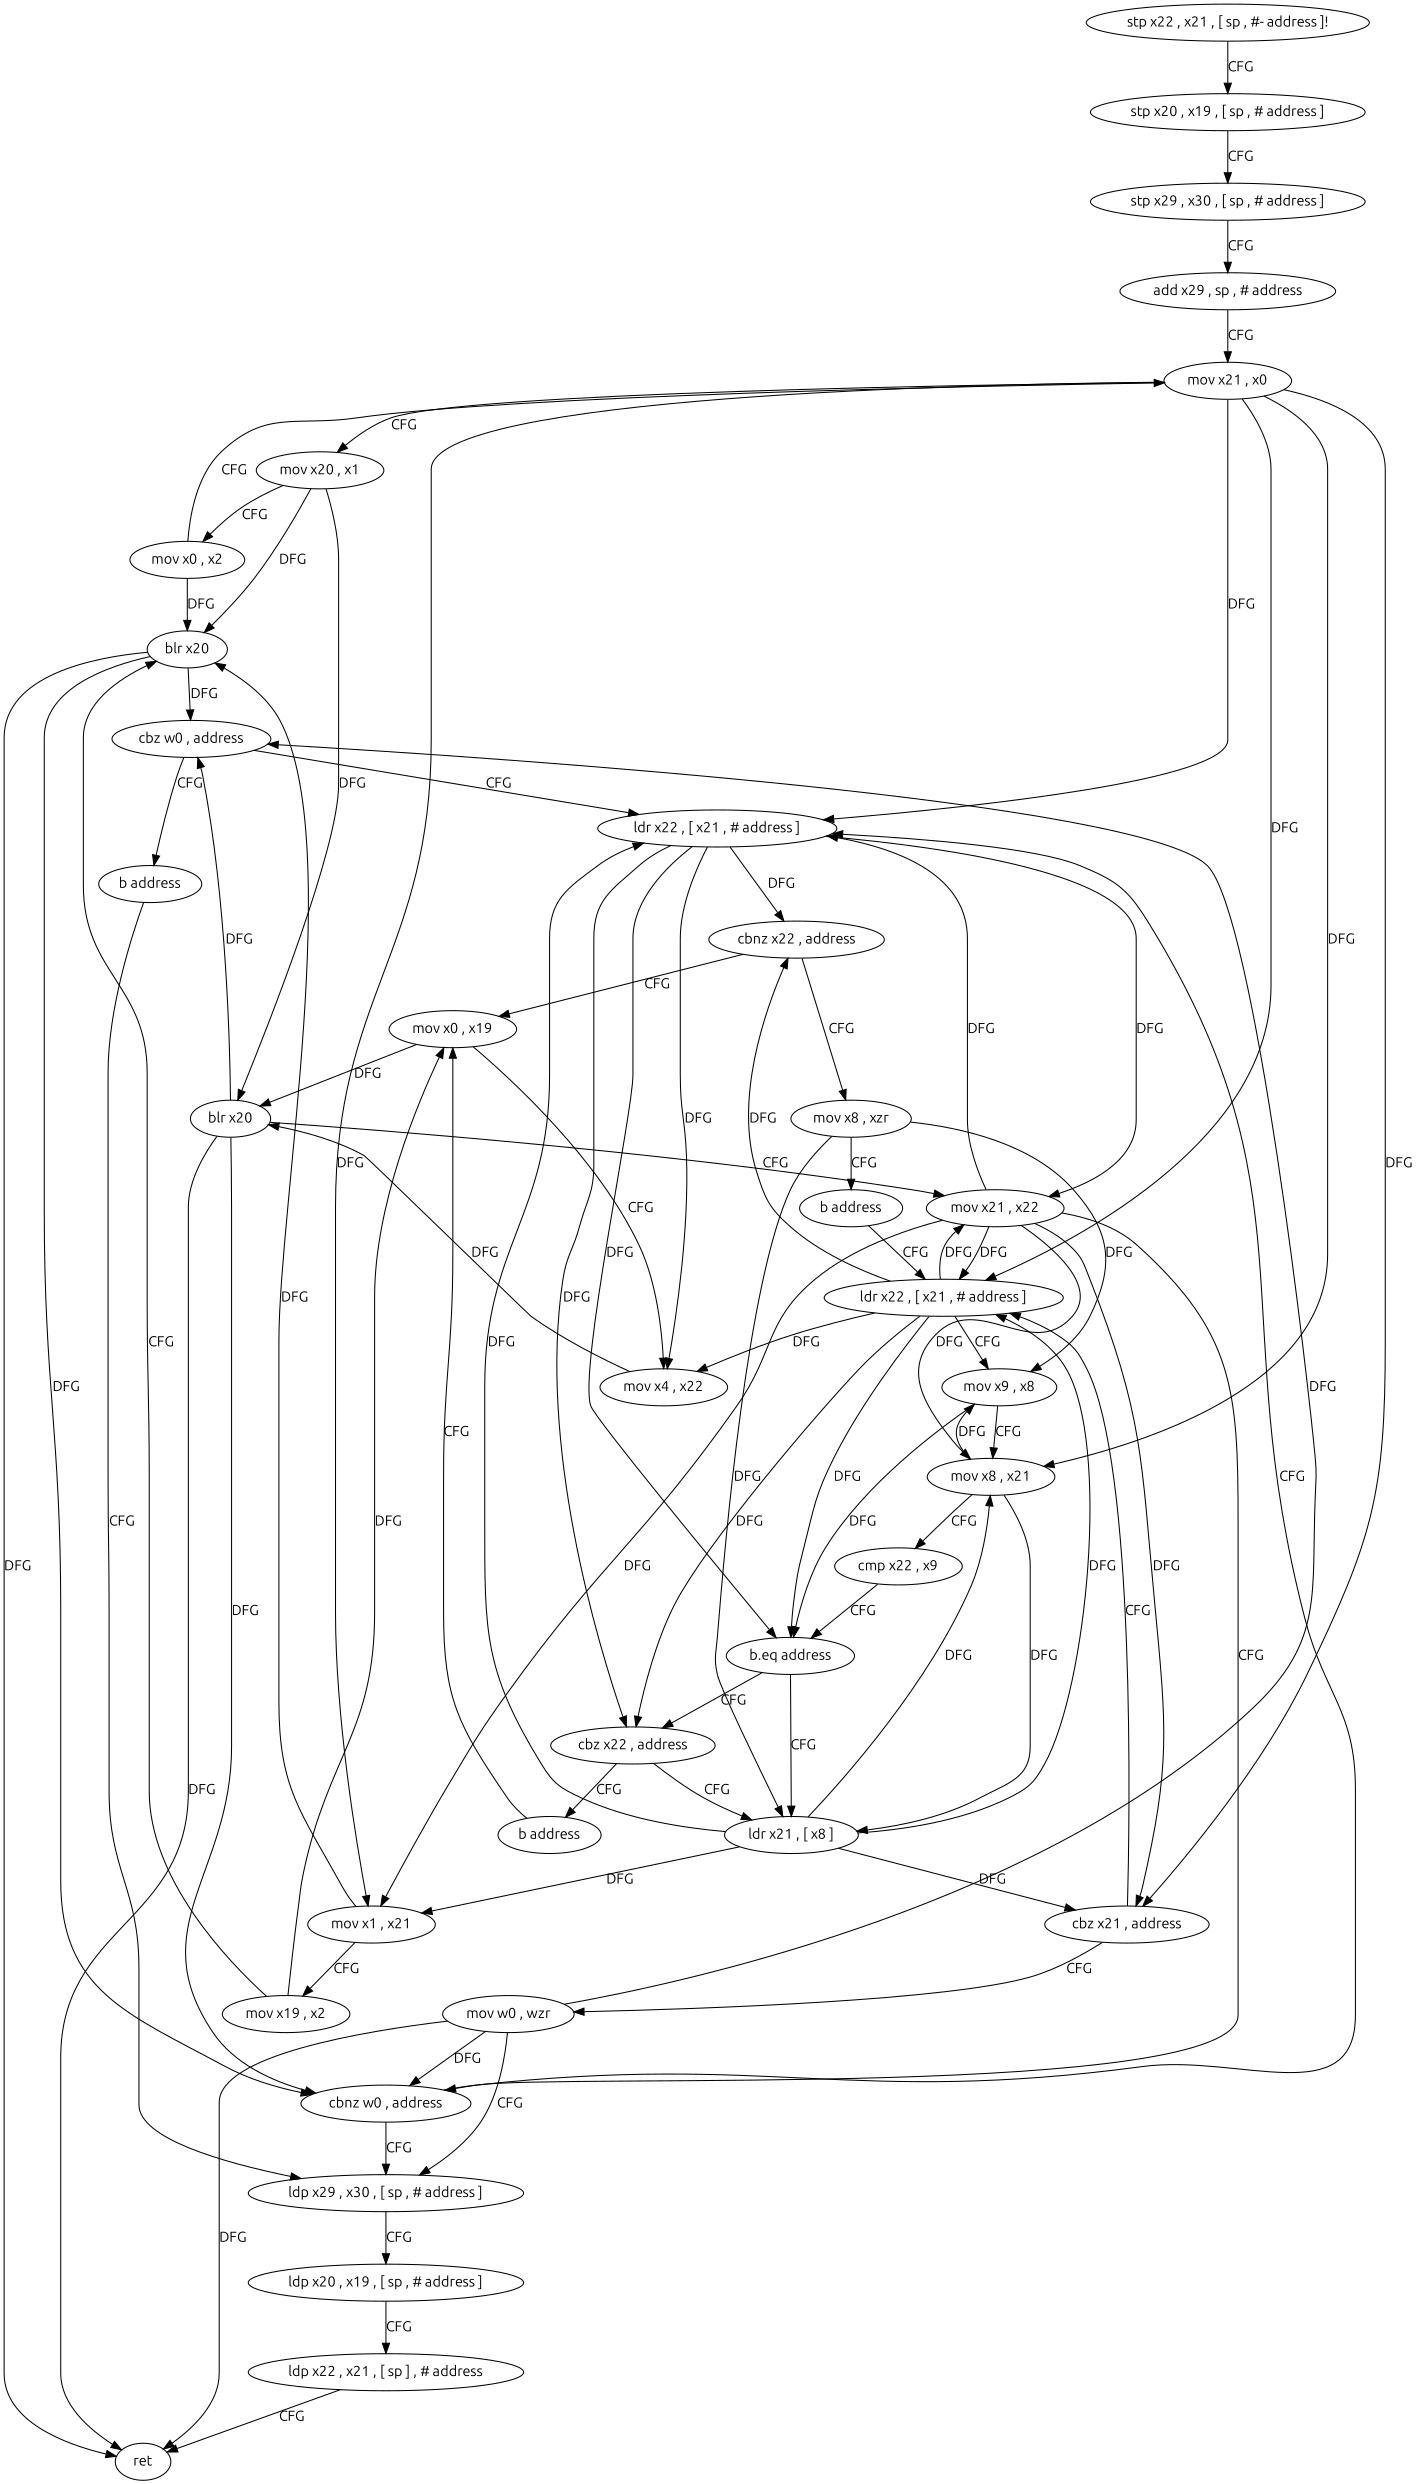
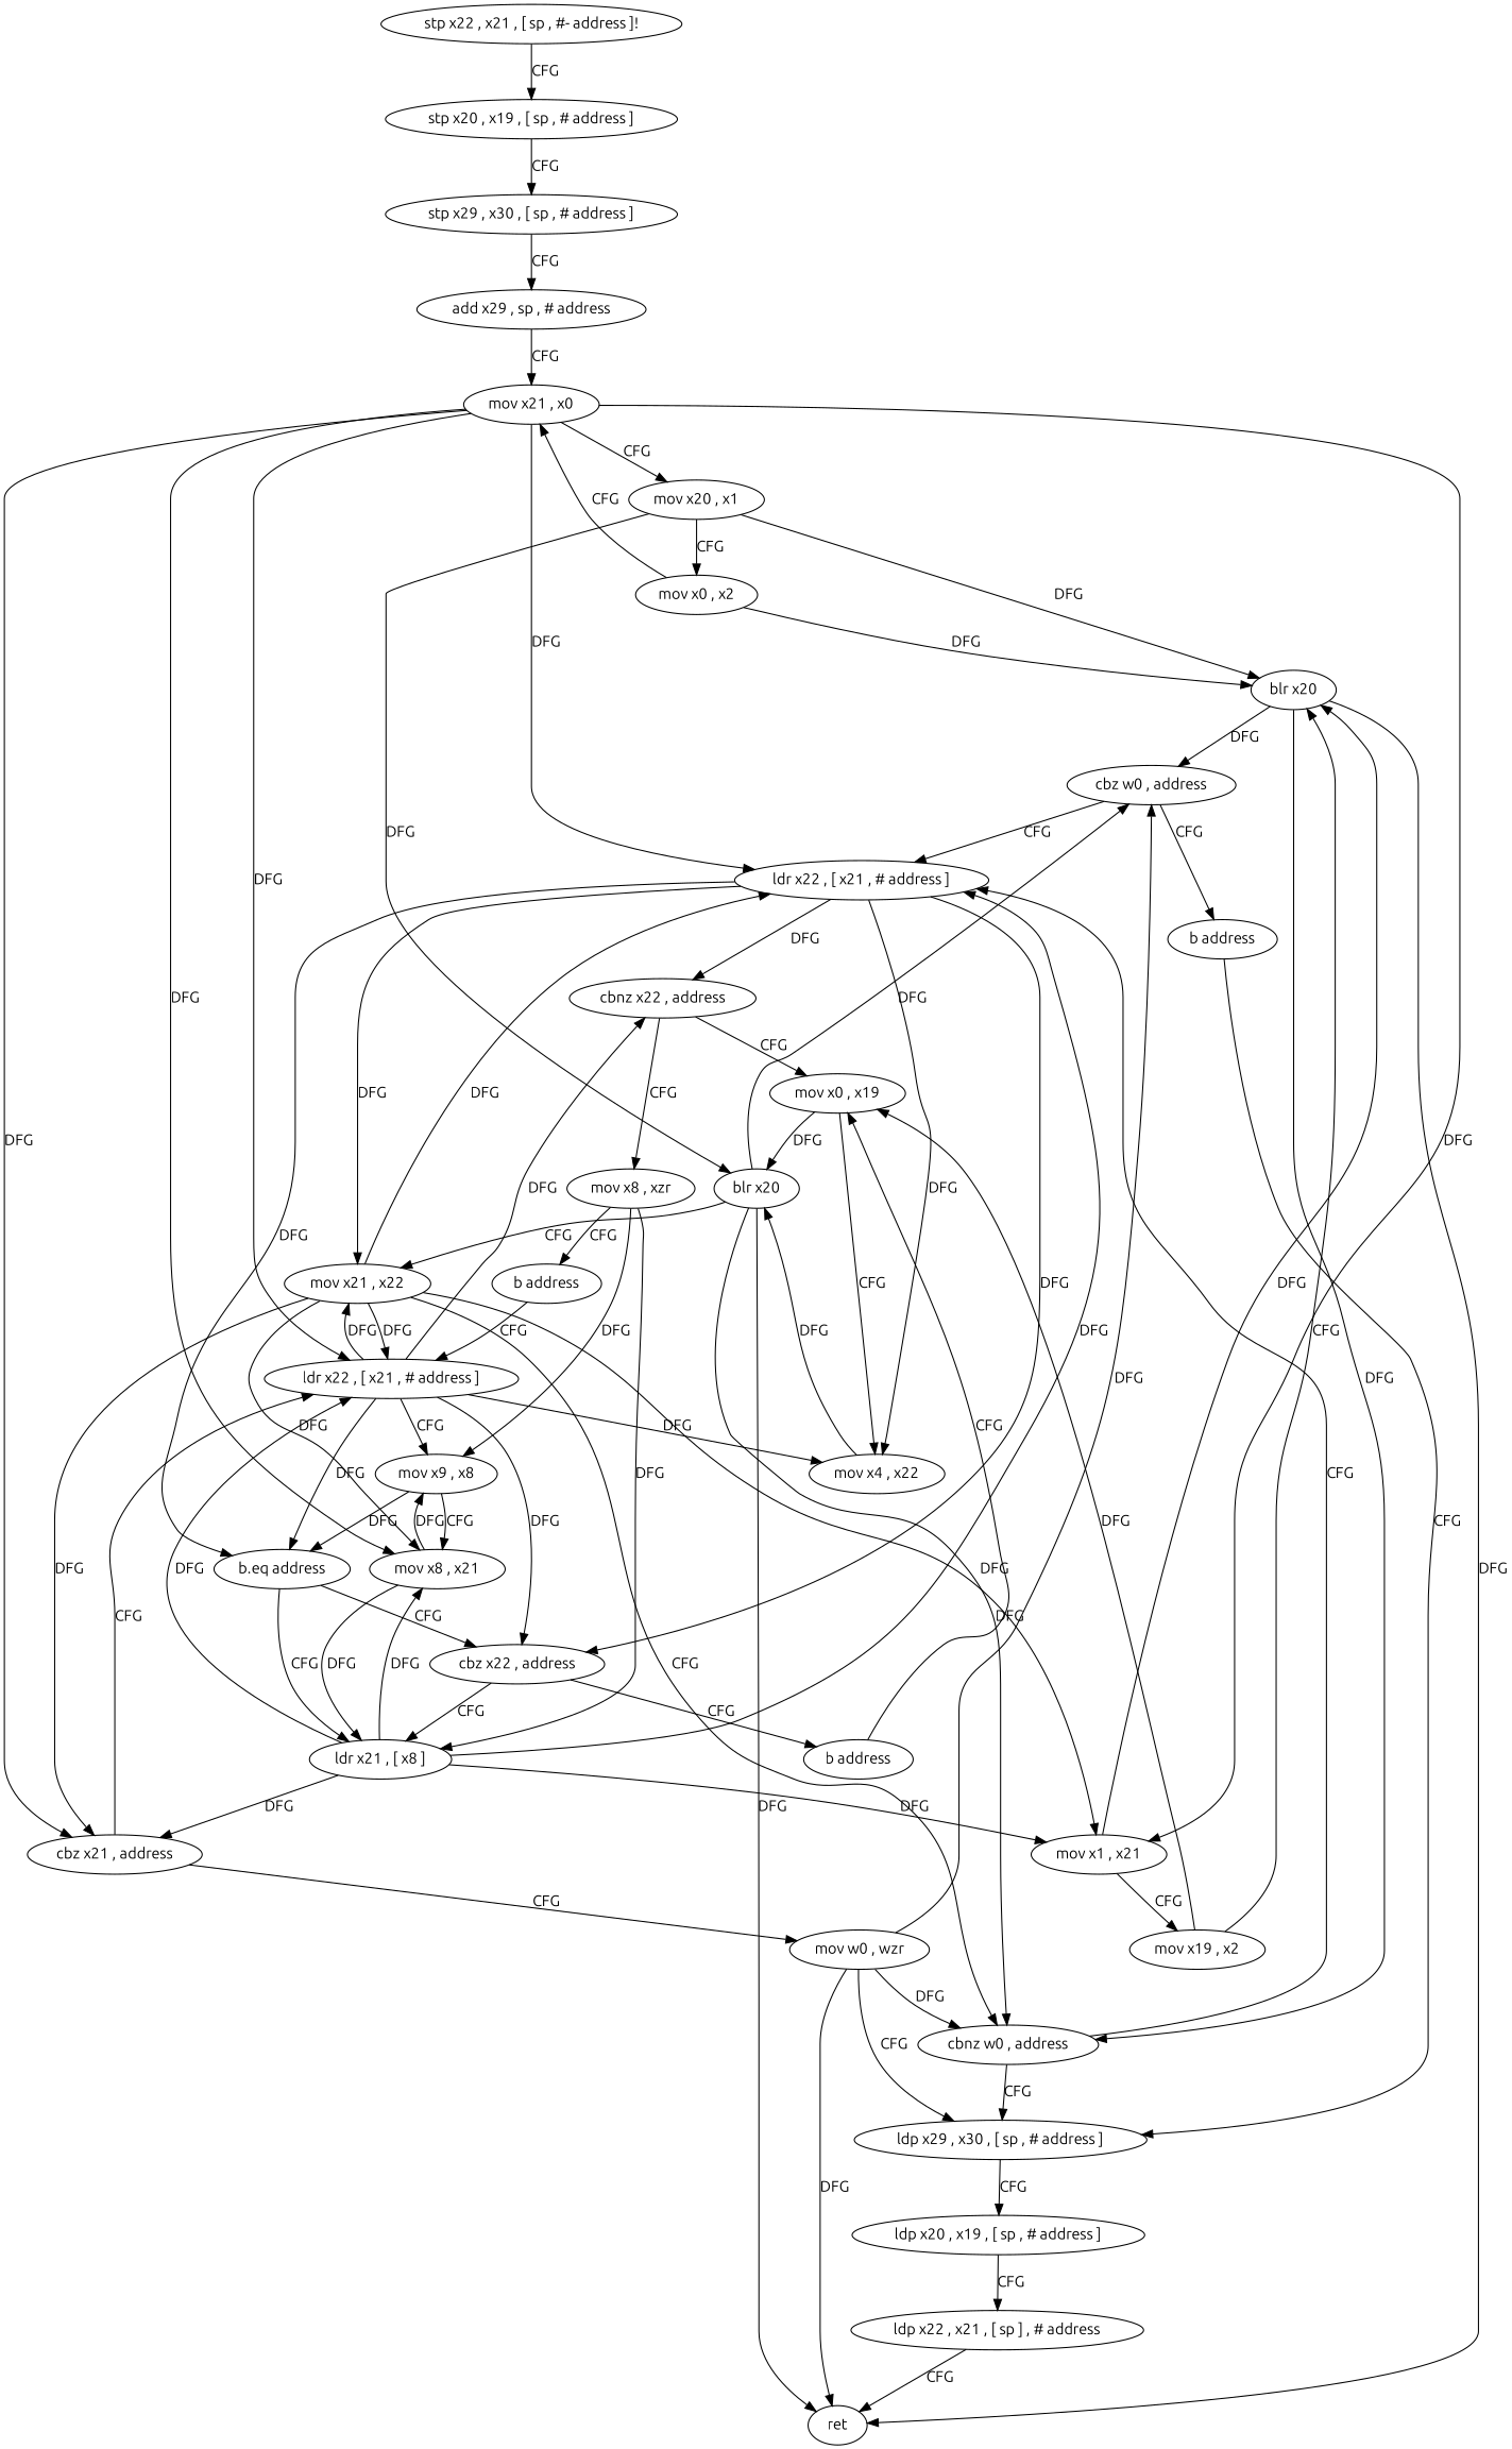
  digraph {
    fontname=Ubuntu
    node [fontname=Ubuntu]
    edge [fontname=Ubuntu]
    n1 [label="stp x22 , x21 , [ sp , #- address ]!"]
    n2 [label="stp x20 , x19 , [ sp , # address ]"]
    n3 [label="stp x29 , x30 , [ sp , # address ]"]
    n4 [label="add x29 , sp , # address"]
    n5 [label="mov x21 , x0"]
    n6 [label="mov x20 , x1"]
    n7 [label="mov x1 , x21"]
    n8 [label="ldr x22 , [ x21 , # address ]"]
    n9 [label="ldr x22 , [ x21 , # address ]"]
    n10 [label="mov x8 , x21"]
    n11 [label="cbz x21 , address"]
    n12 [label="mov x0 , x2"]
    n13 [label="blr x20"]
    n14 [label="blr x20"]
    n15 [label="mov x19 , x2"]
    n16 [label="cbnz x22 , address"]
    n17 [label="mov x4 , x22"]
    n18 [label="mov x21 , x22"]
    n19 [label="b.eq address"]
    n20 [label="cbz x22 , address"]
    n21 [label="mov x9 , x8"]
    n22 [label="ldr x21 , [ x8 ]"]
-   n23 [label="cmp x22 , x9"]
    n24 [label="mov w0 , wzr"]
    n25 [label="cbz w0 , address"]
    n26 [label="cbnz w0 , address"]
    n27 [label=ret]
    n28 [label="mov x0 , x19"]
    n29 [label="b address"]
    n30 [label="ldp x29 , x30 , [ sp , # address ]"]
    n31 [label="mov x8 , xzr"]
    n32 [label="b address"]
    n33 [label="ldp x20 , x19 , [ sp , # address ]"]
    n34 [label="b address"]
    n35 [label="ldp x22 , x21 , [ sp ] , # address"]
    n1 -> n2 [label=CFG]
    n2 -> n3 [label=CFG]
    n3 -> n4 [label=CFG]
    n4 -> n5 [label=CFG]
    n5 -> n6 [label=CFG]
    n5 -> n7 [label=DFG]
    n5 -> n8 [label=DFG]
    n5 -> n9 [label=DFG]
    n5 -> n10 [label=DFG]
    n5 -> n11 [label=DFG]
    n6 -> n12 [label=CFG]
    n6 -> n13 [label=DFG]
    n6 -> n14 [label=DFG]
    n7 -> n13 [label=DFG]
    n7 -> n15 [label=CFG]
    n8 -> n16 [label=DFG]
    n8 -> n17 [label=DFG]
    n8 -> n18 [label=DFG]
    n8 -> n19 [label=DFG]
    n8 -> n20 [label=DFG]
    n9 -> n16 [label=DFG]
    n9 -> n17 [label=DFG]
    n9 -> n18 [label=DFG]
    n9 -> n19 [label=DFG]
    n9 -> n20 [label=DFG]
    n9 -> n21 [label=CFG]
    n10 -> n21 [label=DFG]
    n10 -> n22 [label=DFG]
-   n10 -> n23 [label=CFG]
    n11 -> n9 [label=CFG]
    n11 -> n24 [label=CFG]
    n12 -> n5 [label=CFG]
    n12 -> n13 [label=DFG]
    n13 -> n25 [label=DFG]
    n13 -> n26 [label=DFG]
    n13 -> n27 [label=DFG]
    n14 -> n18 [label=CFG]
    n14 -> n25 [label=DFG]
    n14 -> n26 [label=DFG]
    n14 -> n27 [label=DFG]
    n15 -> n13 [label=CFG]
    n15 -> n28 [label=DFG]
    n16 -> n28 [label=CFG]
    n16 -> n31 [label=CFG]
    n17 -> n14 [label=DFG]
    n18 -> n7 [label=DFG]
    n18 -> n8 [label=DFG]
    n18 -> n9 [label=DFG]
    n18 -> n10 [label=DFG]
    n18 -> n11 [label=DFG]
    n18 -> n26 [label=CFG]
    n19 -> n20 [label=CFG]
    n19 -> n22 [label=CFG]
    n20 -> n22 [label=CFG]
    n20 -> n32 [label=CFG]
    n21 -> n10 [label=CFG]
    n21 -> n19 [label=DFG]
    n22 -> n7 [label=DFG]
    n22 -> n8 [label=DFG]
    n22 -> n9 [label=DFG]
    n22 -> n10 [label=DFG]
    n22 -> n11 [label=DFG]
-   n23 -> n19 [label=CFG]
    n24 -> n25 [label=DFG]
    n24 -> n26 [label=DFG]
    n24 -> n27 [label=DFG]
    n24 -> n30 [label=CFG]
    n25 -> n8 [label=CFG]
    n25 -> n29 [label=CFG]
    n26 -> n8 [label=CFG]
    n26 -> n30 [label=CFG]
    n28 -> n14 [label=DFG]
    n28 -> n17 [label=CFG]
    n29 -> n30 [label=CFG]
    n30 -> n33 [label=CFG]
    n31 -> n21 [label=DFG]
    n31 -> n22 [label=DFG]
    n31 -> n34 [label=CFG]
    n32 -> n28 [label=CFG]
    n33 -> n35 [label=CFG]
    n34 -> n9 [label=CFG]
    n35 -> n27 [label=CFG]
  }
